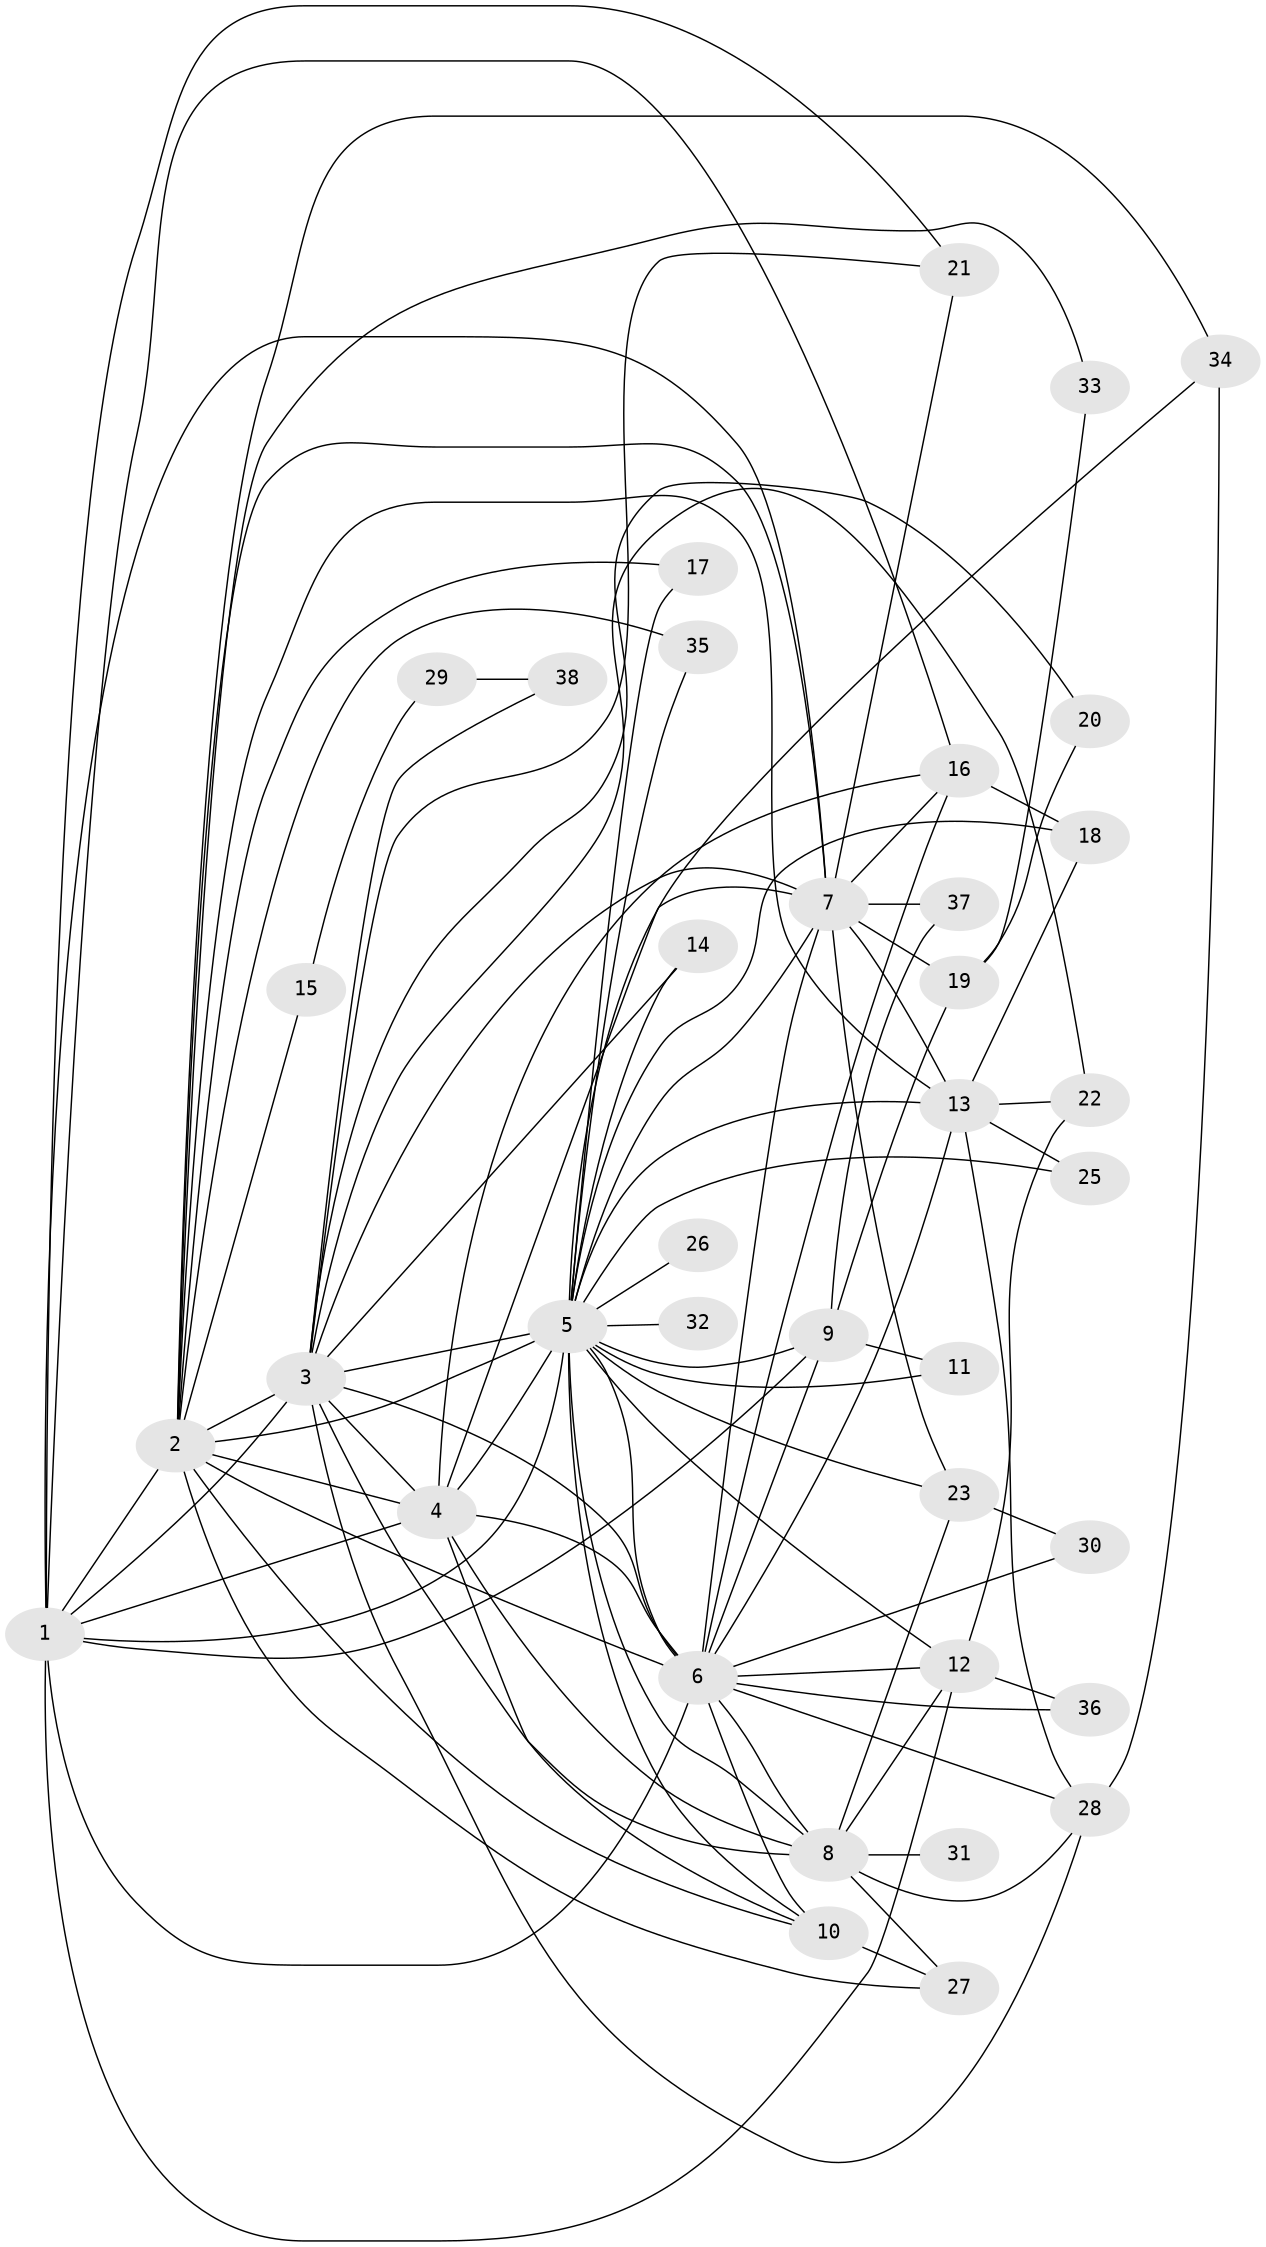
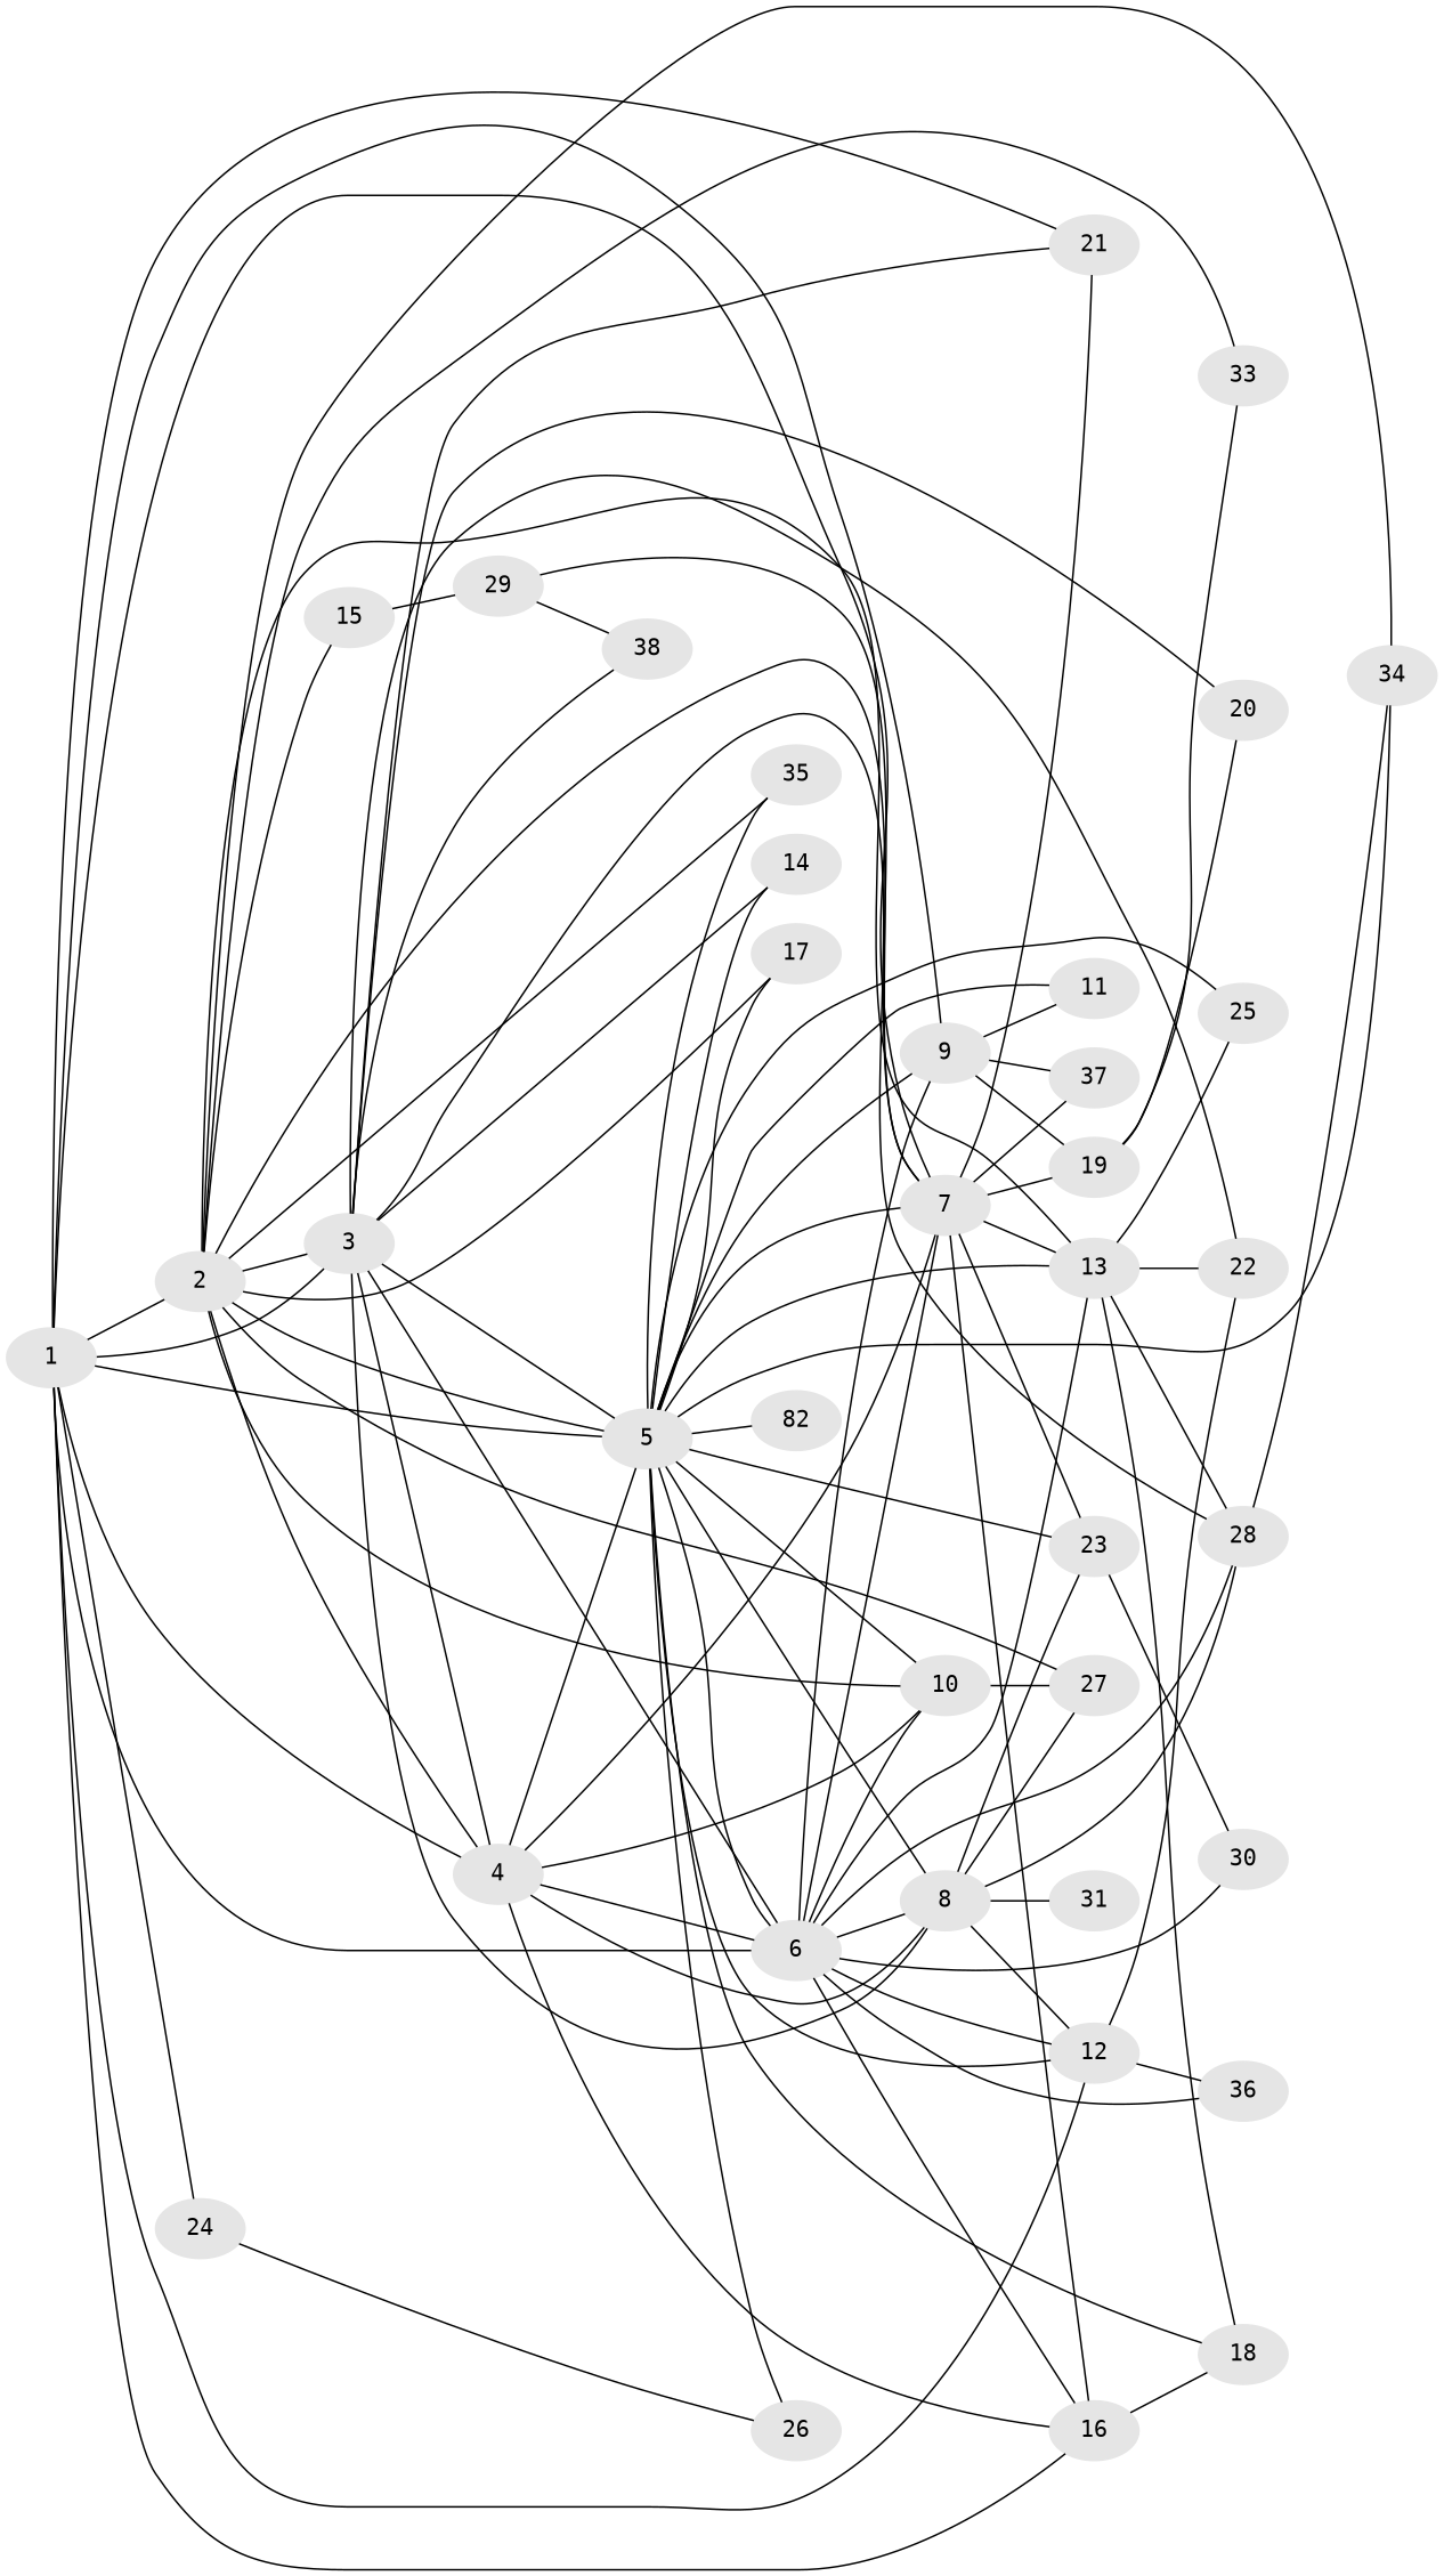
  graph {
    fontname="DejaVu Sans Mono"
    rankdir=LR
    node [color=gray90 fontname="DejaVu Sans Mono" style=filled]
    edge [fontname="DejaVu Sans Mono" weight=1.0]
    1
    2
    3
    4
    5
    6
    7
    9
    12
    16
    21
+   24
    10
    13
    15
    17
    27
    33
    34
    35
    8
    14
    20
    22
    28
    38
    11
    18
    23
    25
    26
-   32
+   32 [label=82]
    30
    36
    19
    37
    29
    31
    1 -- 2 [weight=4.0]
    1 -- 3 [weight=3.0]
    1 -- 4 [weight=2.0]
    1 -- 5 [weight=3.0]
    1 -- 6 [weight=4.0]
    1 -- 7 [weight=2.0]
    1 -- 9 [weight=3.0]
    1 -- 12
    1 -- 16
    1 -- 21
+   1 -- 24
    2 -- 3 [weight=2.0]
    2 -- 4 [weight=2.0]
    2 -- 5 [weight=2.0]
-   2 -- 6 [weight=4.0]
    2 -- 7 [weight=2.0]
    2 -- 10
    2 -- 13
    2 -- 15
    2 -- 17
    2 -- 27
    2 -- 33
    2 -- 34 [weight=2.0]
    2 -- 35
    3 -- 4
    3 -- 5
    3 -- 6 [weight=2.0]
-   3 -- 7
+   29 -- 7
    3 -- 21
    3 -- 8 [weight=2.0]
    3 -- 14
    3 -- 20
    3 -- 22
    3 -- 28
    3 -- 38
    4 -- 5
    4 -- 6 [weight=3.0]
    4 -- 7
    4 -- 16
    4 -- 10
    4 -- 8 [weight=11.0]
    5 -- 6 [weight=2.0]
    5 -- 7
    5 -- 9
    5 -- 12 [weight=2.0]
    5 -- 10
    5 -- 13
    5 -- 17
    5 -- 34
    5 -- 35
    5 -- 8
    5 -- 14
    5 -- 11
    5 -- 18
    5 -- 23
    5 -- 25
    5 -- 26
    5 -- 32
    6 -- 7 [weight=3.0]
    6 -- 9 [weight=2.0]
    6 -- 12 [weight=5.0]
    6 -- 16
    6 -- 10
    6 -- 13
    6 -- 8 [weight=4.0]
    6 -- 28
    6 -- 30
    6 -- 36
    7 -- 16
    7 -- 21
    7 -- 13
    7 -- 23
    7 -- 19
    7 -- 37
    9 -- 11
    9 -- 19
    9 -- 37
    12 -- 22
    12 -- 36
    16 -- 18
+   24 -- 26
    10 -- 27
    13 -- 22
    13 -- 28
    13 -- 18
    13 -- 25
    15 -- 29
    8 -- 12
    8 -- 27
    8 -- 28 [weight=2.0]
    8 -- 23
    8 -- 31 [weight=2.0]
    28 -- 34
    23 -- 30
    19 -- 33
    19 -- 20
    29 -- 38
  }
